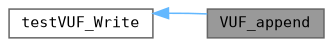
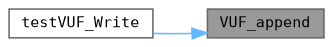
  digraph {
    rankdir=RL
    fontname="DejaVu Sans Mono"
    node [fontname="DejaVu Sans Mono" fontsize=10 shape=box style=filled]
    n1 [color=gray40 fillcolor=grey60 fontcolor=black height=0.2 label=VUF_append width=0.4]
    n2 [color=grey40 fillcolor=white height=0.2 label=testVUF_Write width=0.4]
-   n2 -> n1 [color=steelblue1 dir=back fontname="DejaVu Sans Mono" fontsize=10 labelfontname=Helvetica labelfontsize=10 style=solid]
+   n1 -> n2 [color=steelblue1 dir=back fontname="DejaVu Sans Mono" fontsize=10 labelfontname=Helvetica labelfontsize=10 style=solid]
  }
